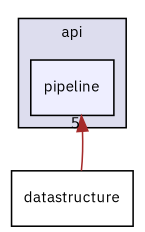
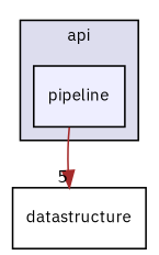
  digraph {
    compound=true
    fontname="IBM Plex Sans"
    node [fontname="IBM Plex Sans" fontsize=10 shape=box]
    n1 [fillcolor="#eeeeff" label=pipeline pencolor=black style=filled]
    n2 [label=datastructure]
    subgraph cluster_1 {
      bgcolor="#ddddee"
      fontsize=10
      label=api
      pencolor=black
      n1
    }
-   n2 -> n1 [headlabel=5 labeldistance=1.5 labelfontname=Helvetica labelfontsize=10 color=brown fontname="IBM Plex Sans"]
+   n1 -> n2 [headlabel=5 labeldistance=1.5 labelfontname=Helvetica labelfontsize=10 color=brown fontname="IBM Plex Sans"]
  }
